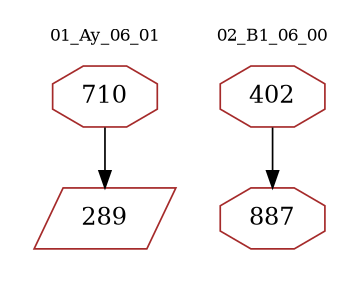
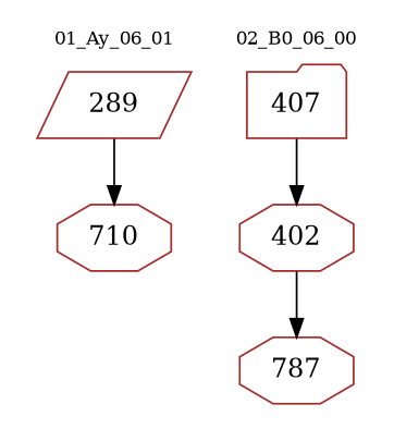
  digraph {
    node [color=brown shape=octagon]
    edge [color=black]
    n1 [label=289 shape=parallelogram]
    n2 [label=710]
+   n3 [label=407 shape=folder]
    n4 [label=402]
-   n5 [label=887]
+   n5 [label=787]
    subgraph cluster_1 {
      color=white
      fontsize=10
      label="01_Ay_06_01"
      n1
      n2
    }
    subgraph cluster_2 {
      color=white
      fontsize=10
-     label="02_B1_06_00"
+     label="02_B0_06_00"
+     n3
      n4
      n5
    }
-   n2 -> n1
+   n1 -> n2
+   n3 -> n4
    n4 -> n5
  }
